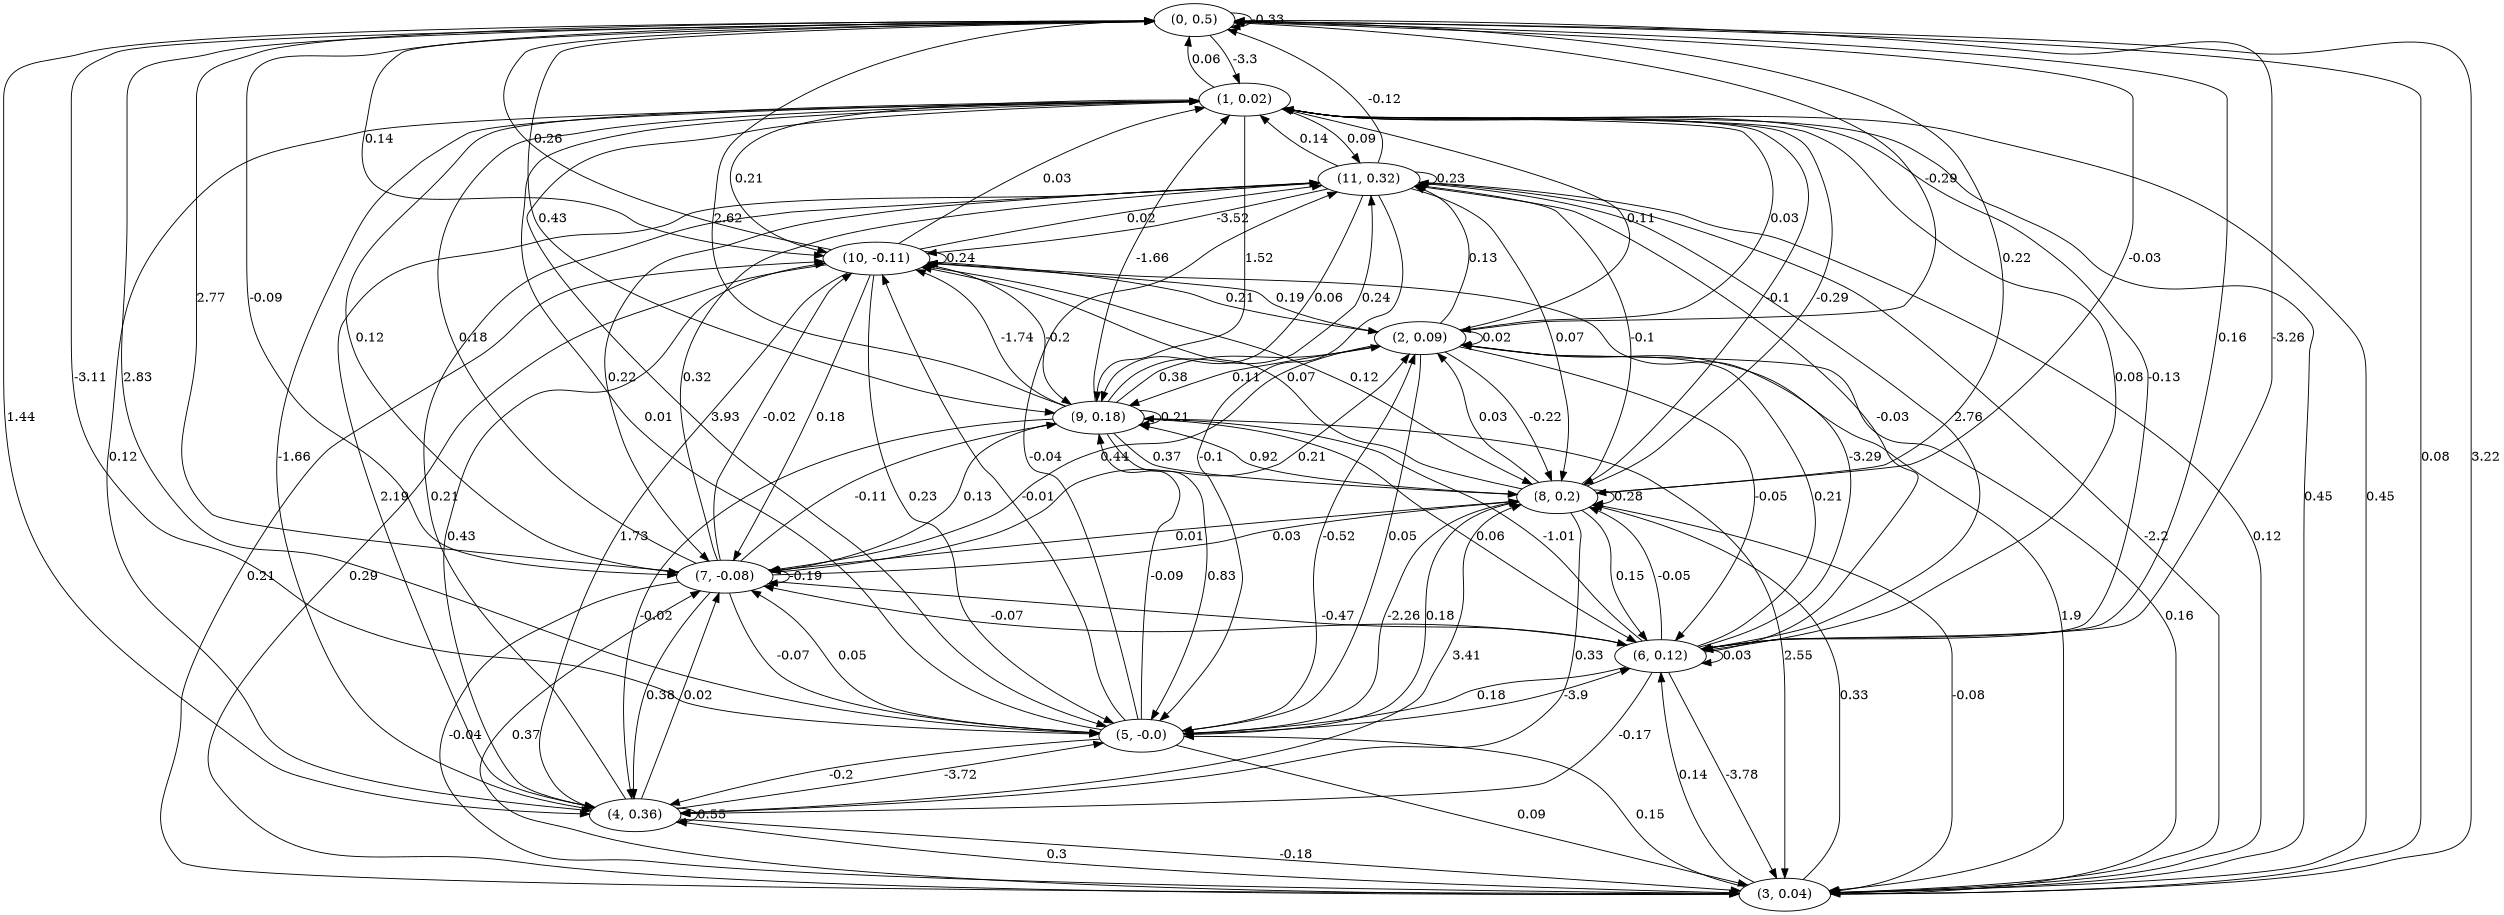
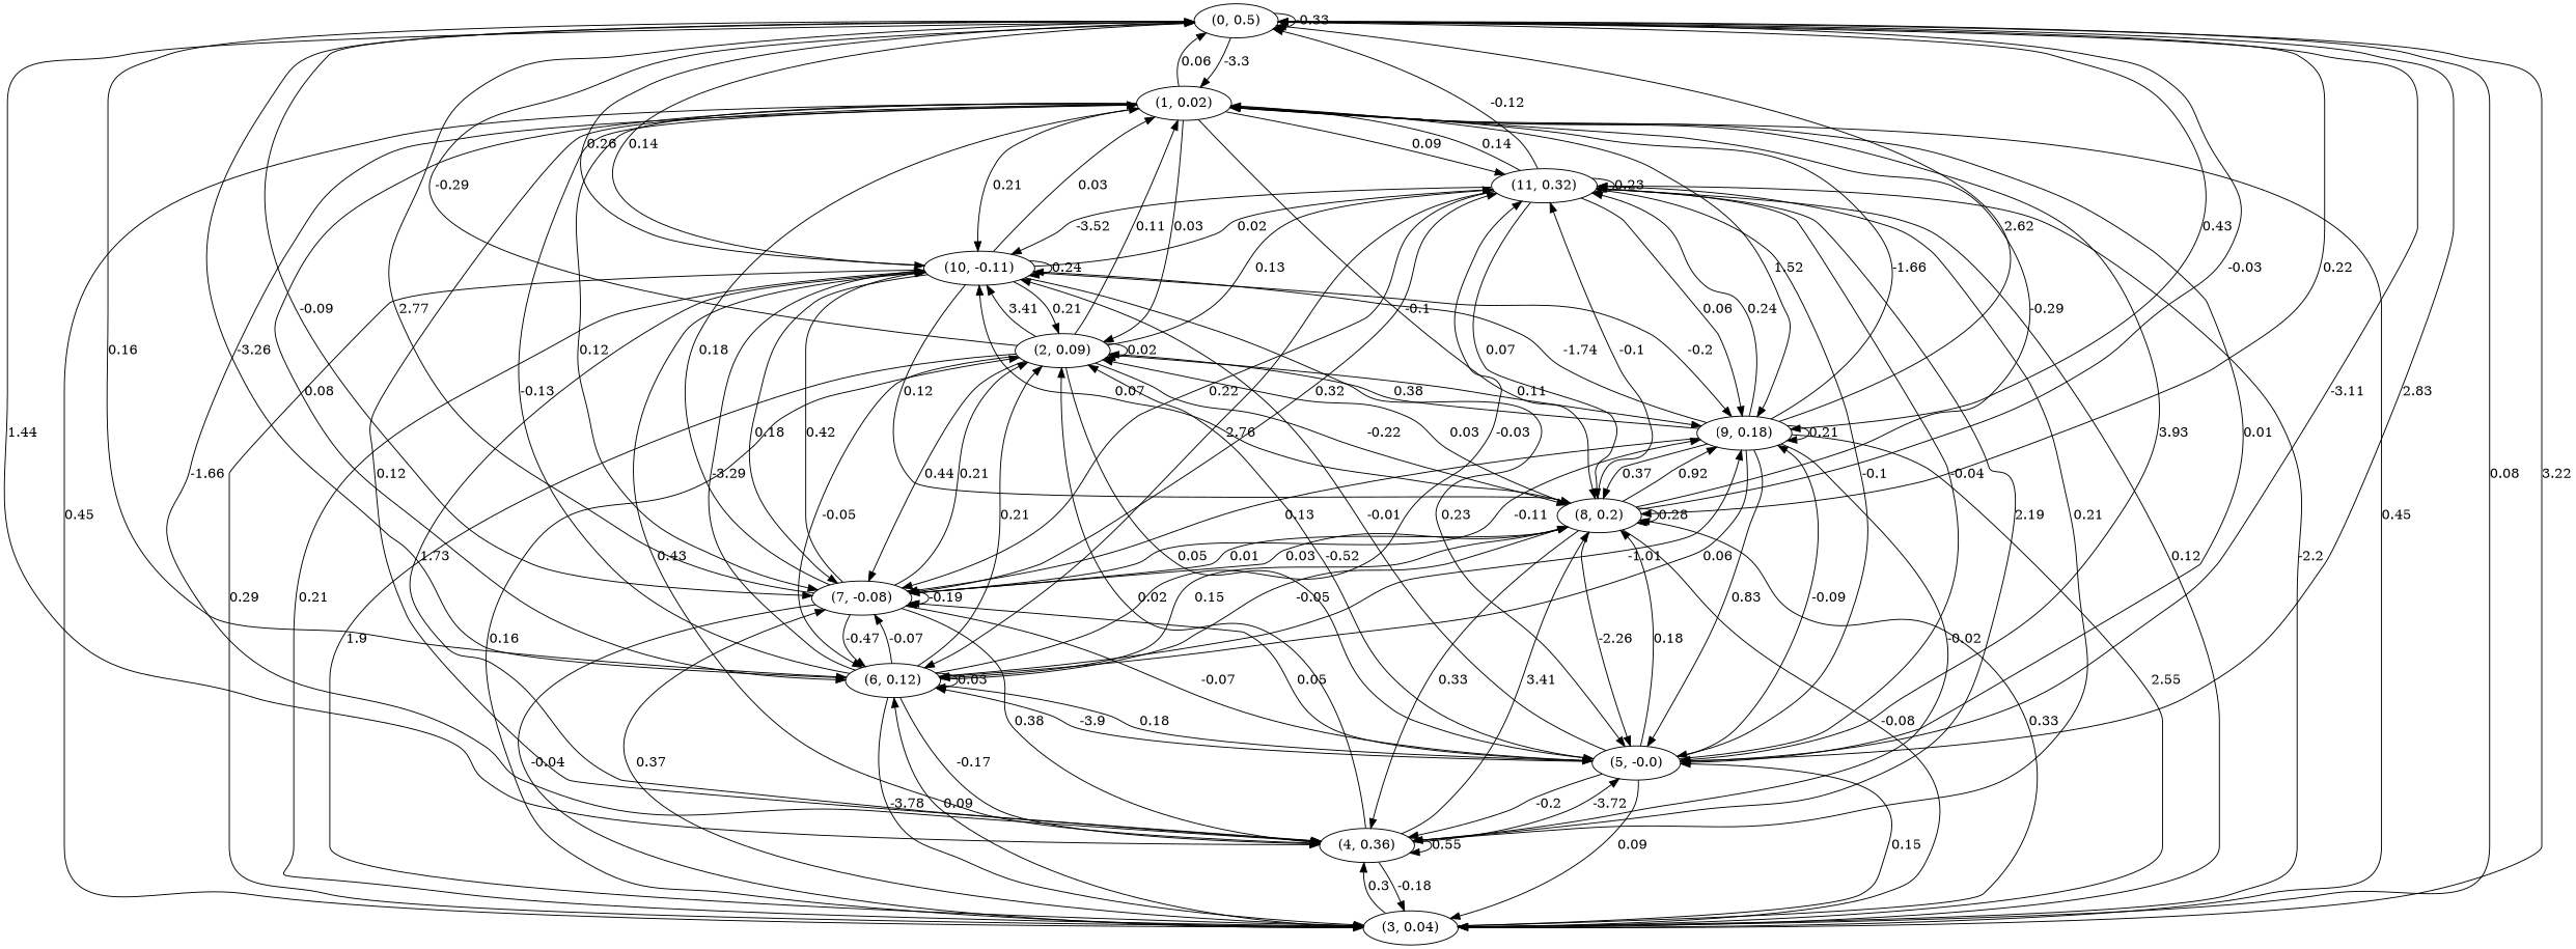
  digraph {
    n1 [label="(0, 0.5)"]
    n2 [label="(1, 0.02)"]
    n3 [label="(3, 0.04)"]
    n4 [label="(4, 0.36)"]
    n5 [label="(5, -0.0)"]
    n6 [label="(6, 0.12)"]
    n7 [label="(7, -0.08)"]
    n8 [label="(8, 0.2)"]
    n9 [label="(9, 0.18)"]
    n10 [label="(10, -0.11)"]
    n11 [label="(2, 0.09)"]
    n12 [label="(11, 0.32)"]
    n1 -> n1 [label=-0.33]
    n1 -> n2 [label=-3.3]
    n1 -> n3 [label=0.08]
    n1 -> n4 [label=1.44]
    n1 -> n5 [label=-3.11]
    n1 -> n6 [label=0.16]
    n1 -> n7 [label=-0.09]
    n1 -> n8 [label=0.22]
    n1 -> n9 [label=0.43]
    n1 -> n10 [label=0.14]
    n2 -> n1 [label=0.06]
    n2 -> n3 [label=0.45]
    n2 -> n4 [label=0.12]
    n2 -> n5 [label=3.93]
    n2 -> n6 [label=0.08]
    n2 -> n7 [label=0.12]
    n2 -> n8 [label=-0.1]
    n2 -> n9 [label=1.52]
    n2 -> n10 [label=0.21]
    n2 -> n11 [label=0.03]
    n2 -> n12 [label=0.09]
    n3 -> n1 [label=3.22]
    n3 -> n2 [label=0.45]
    n3 -> n4 [label=0.3]
    n3 -> n5 [label=0.15]
-   n3 -> n6 [label=0.14]
+   n3 -> n6 [label=0.09]
    n3 -> n7 [label=0.37]
    n3 -> n8 [label=0.33]
    n3 -> n10 [label=0.21]
    n3 -> n11 [label=0.16]
    n3 -> n12 [label=-2.2]
    n4 -> n2 [label=-1.66]
    n4 -> n3 [label=-0.18]
    n4 -> n4 [label=0.55]
    n4 -> n5 [label=-3.72]
-   n4 -> n7 [label=0.02]
+   n4 -> n11 [label=0.02]
    n4 -> n8 [label=3.41]
    n4 -> n10 [label=0.43]
    n4 -> n12 [label=0.21]
    n5 -> n1 [label=2.83]
    n5 -> n2 [label=0.01]
    n5 -> n3 [label=0.09]
    n5 -> n4 [label=-0.2]
    n5 -> n6 [label=-3.9]
    n5 -> n7 [label=0.05]
    n5 -> n8 [label=0.18]
    n5 -> n9 [label=-0.09]
    n5 -> n10 [label=-0.01]
    n5 -> n11 [label=-0.52]
    n5 -> n12 [label=-0.04]
    n6 -> n1 [label=-3.26]
    n6 -> n2 [label=-0.13]
    n6 -> n3 [label=-3.78]
    n6 -> n4 [label=-0.17]
    n6 -> n5 [label=0.18]
    n6 -> n6 [label=0.03]
    n6 -> n7 [label=-0.07]
    n6 -> n8 [label=-0.05]
    n6 -> n9 [label=-1.01]
    n6 -> n10 [label=-3.29]
    n6 -> n11 [label=0.21]
    n6 -> n12 [label=-0.03]
    n7 -> n1 [label=2.77]
    n7 -> n2 [label=0.18]
    n7 -> n3 [label=-0.04]
    n7 -> n4 [label=0.38]
    n7 -> n5 [label=-0.07]
    n7 -> n6 [label=-0.47]
    n7 -> n7 [label=-0.19]
    n7 -> n8 [label=0.03]
    n7 -> n9 [label=-0.11]
-   n7 -> n10 [label=-0.02]
+   n7 -> n10 [label=0.42]
    n7 -> n11 [label=0.21]
    n7 -> n12 [label=0.32]
    n8 -> n1 [label=-0.03]
    n8 -> n2 [label=-0.29]
    n8 -> n3 [label=-0.08]
    n8 -> n4 [label=0.33]
    n8 -> n5 [label=-2.26]
    n8 -> n6 [label=0.15]
    n8 -> n7 [label=0.01]
    n8 -> n8 [label=0.28]
    n8 -> n9 [label=0.92]
    n8 -> n10 [label=0.07]
    n8 -> n11 [label=0.03]
    n8 -> n12 [label=-0.1]
    n9 -> n1 [label=2.62]
    n9 -> n2 [label=-1.66]
    n9 -> n3 [label=2.55]
    n9 -> n4 [label=-0.02]
    n9 -> n5 [label=0.83]
    n9 -> n6 [label=0.06]
    n9 -> n7 [label=0.13]
    n9 -> n8 [label=0.37]
    n9 -> n9 [label=0.21]
    n9 -> n10 [label=-1.74]
    n9 -> n11 [label=0.38]
    n9 -> n12 [label=0.24]
    n10 -> n1 [label=0.26]
    n10 -> n2 [label=0.03]
    n10 -> n3 [label=0.29]
    n10 -> n4 [label=1.73]
    n10 -> n5 [label=0.23]
    n10 -> n7 [label=0.18]
    n10 -> n8 [label=0.12]
    n10 -> n9 [label=-0.2]
    n10 -> n10 [label=0.24]
    n10 -> n11 [label=0.21]
    n10 -> n12 [label=0.02]
    n11 -> n1 [label=-0.29]
    n11 -> n2 [label=0.11]
    n11 -> n3 [label=1.9]
    n11 -> n5 [label=0.05]
    n11 -> n6 [label=-0.05]
    n11 -> n7 [label=0.44]
    n11 -> n8 [label=-0.22]
    n11 -> n9 [label=0.11]
-   n11 -> n10 [label=0.19]
+   n11 -> n10 [label=3.41]
    n11 -> n11 [label=0.02]
    n11 -> n12 [label=0.13]
    n12 -> n1 [label=-0.12]
    n12 -> n2 [label=0.14]
    n12 -> n3 [label=0.12]
    n12 -> n4 [label=2.19]
    n12 -> n5 [label=-0.1]
    n12 -> n6 [label=2.76]
    n12 -> n7 [label=0.22]
    n12 -> n8 [label=0.07]
    n12 -> n9 [label=0.06]
    n12 -> n10 [label=-3.52]
    n12 -> n12 [label=0.23]
  }
